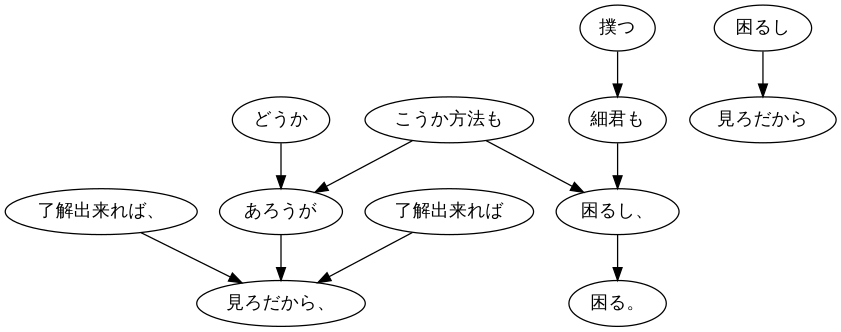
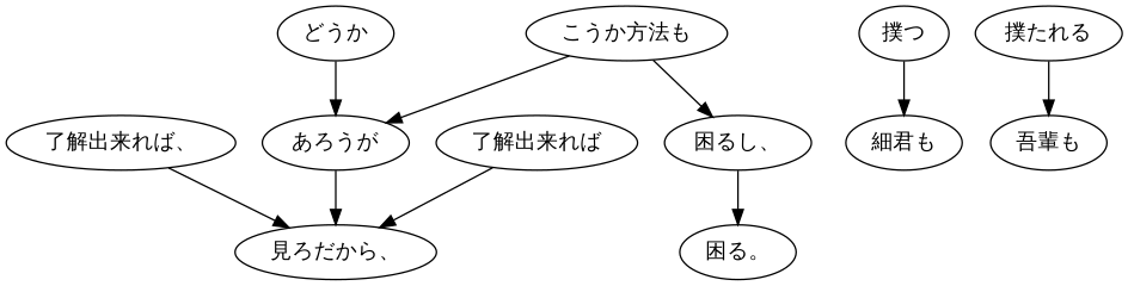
  digraph {
    fontname="IBM Plex Sans"
    node [fontname="IBM Plex Sans"]
    edge [fontname="IBM Plex Sans"]
    n1 [label="了解出来れば、"]
    n2 [label="見ろだから、"]
    n3 [label="どうか"]
    n4 [label="あろうが"]
    n5 [label="こうか方法も"]
    n6 [label="困るし、"]
    n7 [label="了解出来れば"]
    n8 [label="困る。"]
    n9 [label="撲つ"]
    n10 [label="細君も"]
-   n11 [label="困るし"]
-   n12 [label="見ろだから"]
+   n11 [label="撲たれる"]
+   n12 [label="吾輩も"]
    n1 -> n2
    n3 -> n4
    n4 -> n2
    n5 -> n4
    n5 -> n6
    n6 -> n8
    n7 -> n2
    n9 -> n10
-   n10 -> n6
    n11 -> n12
  }
